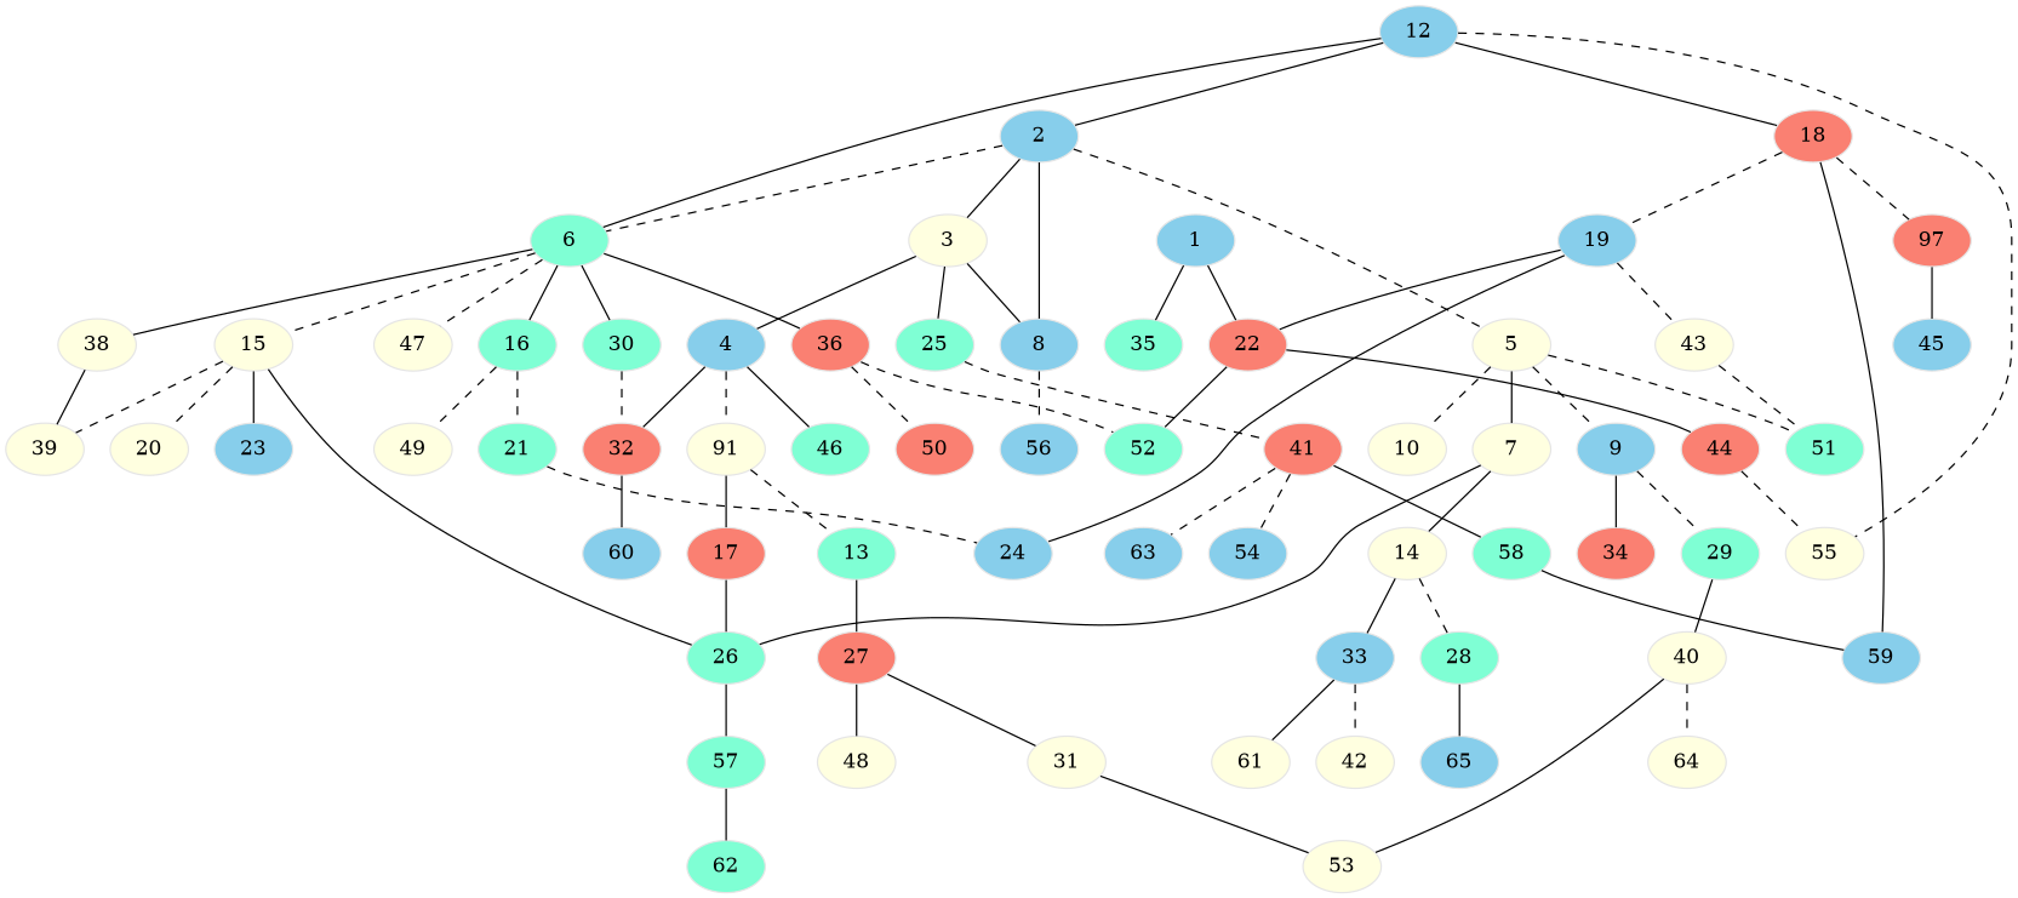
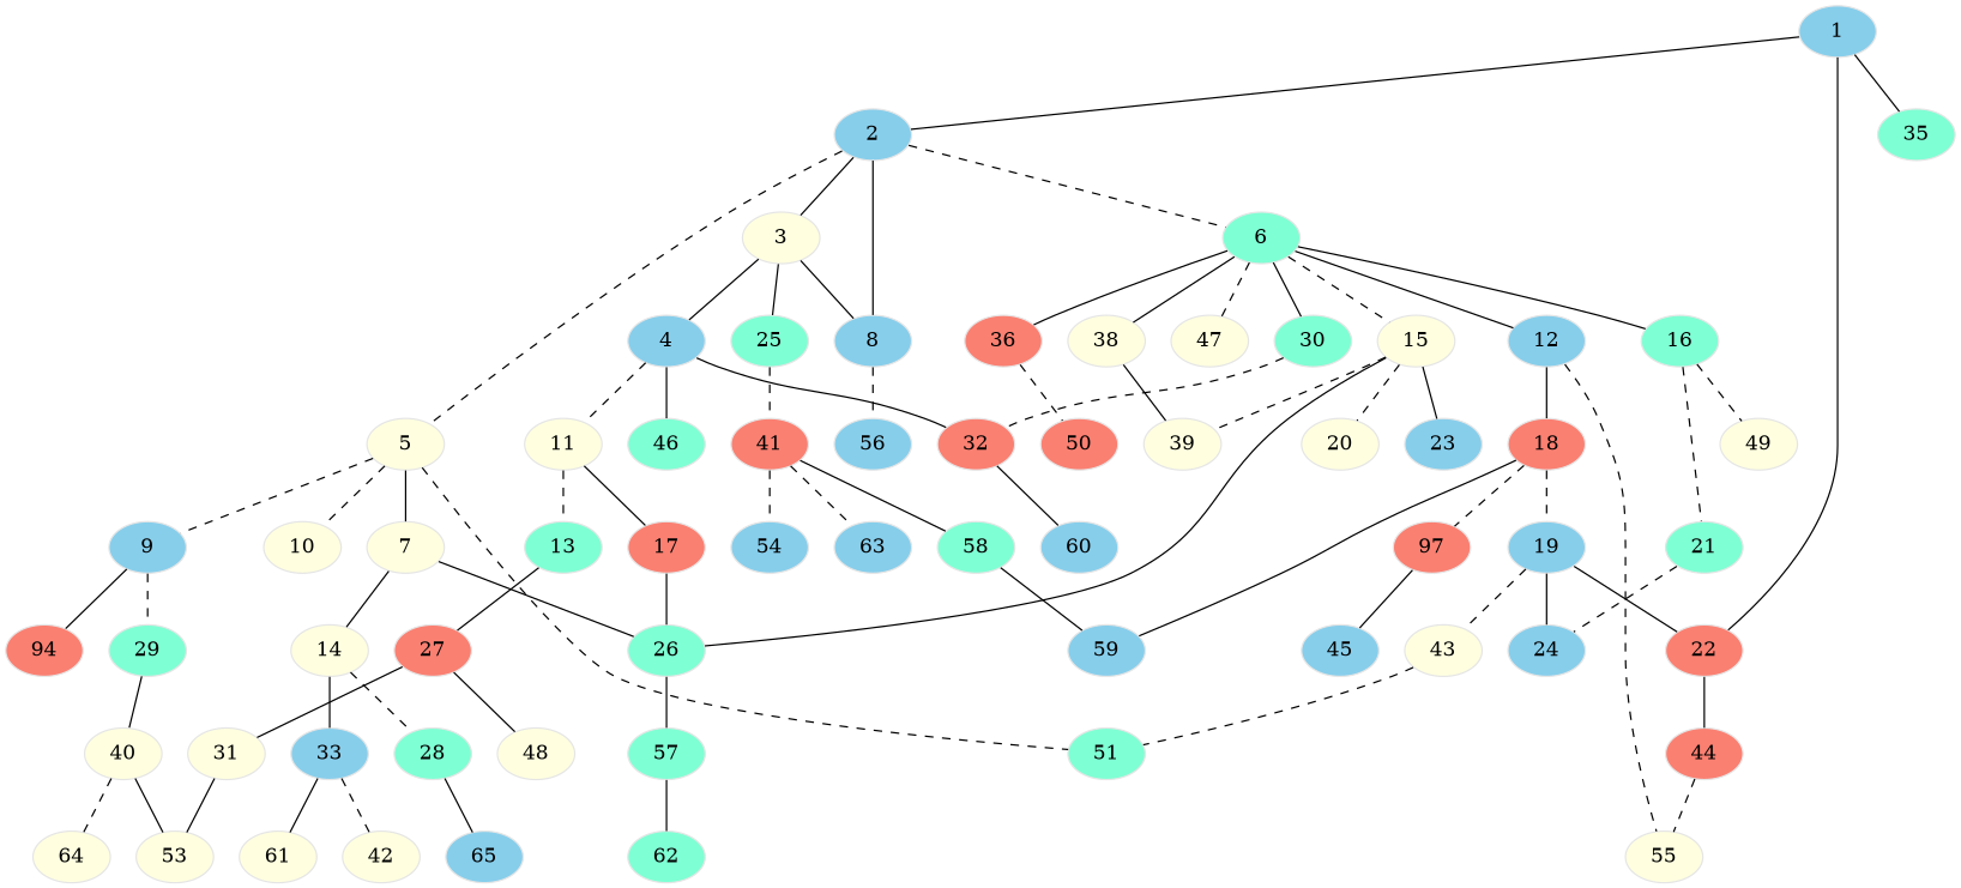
  graph {
    node [color=gray90 fillcolor=lightyellow style=filled]
    edge [style=solid]
    1 [fillcolor=skyblue]
    2 [fillcolor=skyblue]
    22 [fillcolor=salmon]
    35 [fillcolor=aquamarine]
    3
    5
    6 [fillcolor=aquamarine]
    8 [fillcolor=skyblue]
    44 [fillcolor=salmon]
-   52 [fillcolor=aquamarine]
    4 [fillcolor=skyblue]
    25 [fillcolor=aquamarine]
    7
    9 [fillcolor=skyblue]
    10
    51 [fillcolor=aquamarine]
    12 [fillcolor=skyblue]
    15
    16 [fillcolor=aquamarine]
    30 [fillcolor=aquamarine]
    36 [fillcolor=salmon]
    38
    47
    56 [fillcolor=skyblue]
-   11 [label=91]
+   11
    32 [fillcolor=salmon]
    46 [fillcolor=aquamarine]
    41 [fillcolor=salmon]
    13 [fillcolor=aquamarine]
    17 [fillcolor=salmon]
    60 [fillcolor=skyblue]
    14
    26 [fillcolor=aquamarine]
    29 [fillcolor=aquamarine]
-   34 [fillcolor=salmon]
+   34 [fillcolor=salmon label=94]
    18 [fillcolor=salmon]
    55
    20
    23 [fillcolor=skyblue]
    39
    21 [fillcolor=aquamarine]
    49
    50 [fillcolor=salmon]
    28 [fillcolor=aquamarine]
    33 [fillcolor=skyblue]
    57 [fillcolor=aquamarine]
    40
    27 [fillcolor=salmon]
    19 [fillcolor=skyblue]
    n50 [fillcolor=salmon label=97]
    59 [fillcolor=skyblue]
    31
    48
    65 [fillcolor=skyblue]
    42
    61
    24 [fillcolor=skyblue]
    43
    45 [fillcolor=skyblue]
    54 [fillcolor=skyblue]
    58 [fillcolor=aquamarine]
    63 [fillcolor=skyblue]
    62 [fillcolor=aquamarine]
    53
    64
-   12 -- 2
+   1 -- 2
    1 -- 22
    1 -- 35
    2 -- 3
    2 -- 5 [style=dashed]
    2 -- 6 [style=dashed]
    2 -- 8
    22 -- 44
-   22 -- 52
    3 -- 8
    3 -- 4
    3 -- 25
    5 -- 7
    5 -- 9 [style=dashed]
    5 -- 10 [style=dashed]
    5 -- 51 [style=dashed]
    6 -- 12
    6 -- 15 [style=dashed]
    6 -- 16
    6 -- 30
    6 -- 36
    6 -- 38
    6 -- 47 [style=dashed]
    8 -- 56 [style=dashed]
    44 -- 55 [style=dashed]
    4 -- 11 [style=dashed]
    4 -- 32
    4 -- 46
    25 -- 41 [style=dashed]
    7 -- 14
    7 -- 26
    9 -- 29 [style=dashed]
    9 -- 34
    12 -- 18
    12 -- 55 [style=dashed]
    15 -- 26
    15 -- 20 [style=dashed]
    15 -- 23
    15 -- 39 [style=dashed]
    16 -- 21 [style=dashed]
    16 -- 49 [style=dashed]
    30 -- 32 [style=dashed]
-   36 -- 52 [style=dashed]
    36 -- 50 [style=dashed]
    38 -- 39
    11 -- 13 [style=dashed]
    11 -- 17
    32 -- 60
    41 -- 54 [style=dashed]
    41 -- 58
    41 -- 63 [style=dashed]
    13 -- 27
    17 -- 26
    14 -- 28 [style=dashed]
    14 -- 33
    26 -- 57
    29 -- 40
    18 -- 19 [style=dashed]
    18 -- n50 [style=dashed]
    18 -- 59
    21 -- 24 [style=dashed]
    28 -- 65
    33 -- 42 [style=dashed]
    33 -- 61
    57 -- 62
    40 -- 53
    40 -- 64 [style=dashed]
    27 -- 31
    27 -- 48
    19 -- 22
    19 -- 24
    19 -- 43 [style=dashed]
    n50 -- 45
    31 -- 53
    43 -- 51 [style=dashed]
    58 -- 59
  }
